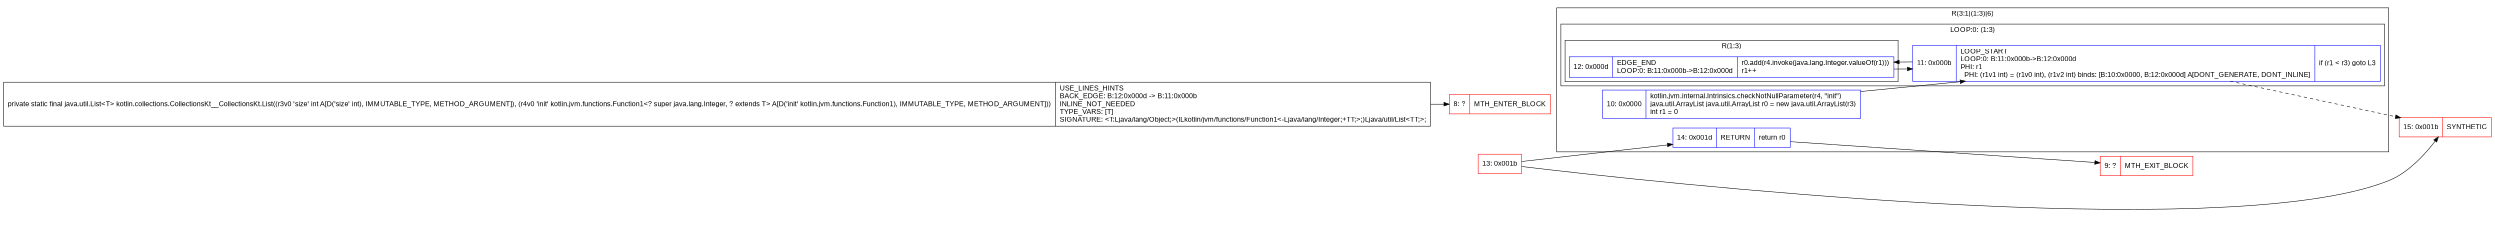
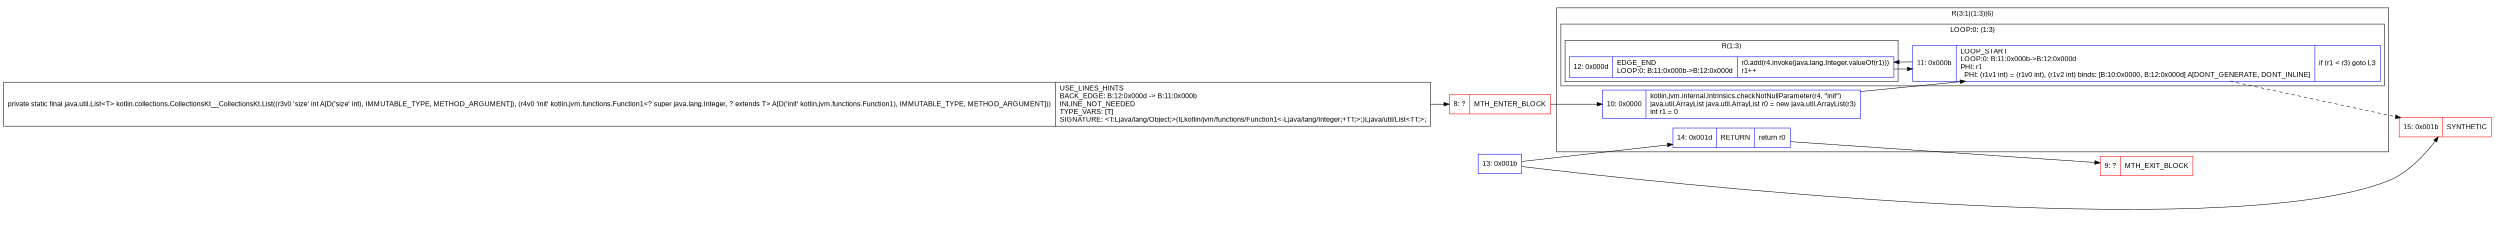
  digraph {
    fontname="Liberation Sans"
    rankdir=LR
    node [color=blue fontname="Liberation Sans" shape=record]
    edge [fontname="Liberation Sans"]
    n1 [label="{12\:\ 0x000d|EDGE_END\lLOOP:0: B:11:0x000b\-\>B:12:0x000d\l|r0.add(r4.invoke(java.lang.Integer.valueOf(r1)))\lr1++\l}"]
    n2 [label="{11\:\ 0x000b|LOOP_START\lLOOP:0: B:11:0x000b\-\>B:12:0x000d\lPHI: r1 \l  PHI: (r1v1 int) = (r1v0 int), (r1v2 int) binds: [B:10:0x0000, B:12:0x000d] A[DONT_GENERATE, DONT_INLINE]\l|if (r1 \< r3) goto L3\l}"]
    n3 [label="{10\:\ 0x0000|kotlin.jvm.internal.Intrinsics.checkNotNullParameter(r4, \"init\")\ljava.util.ArrayList java.util.ArrayList r0 = new java.util.ArrayList(r3)\lint r1 = 0\l}"]
    n4 [label="{14\:\ 0x001d|RETURN\l|return r0\l}"]
    n5 [color=red label="{15\:\ 0x001b|SYNTHETIC\l}"]
    n6 [color=red label="{9\:\ ?|MTH_EXIT_BLOCK\l}"]
    n7 [color=red label="{8\:\ ?|MTH_ENTER_BLOCK\l}"]
-   n8 [color=red label="{13\:\ 0x001b}"]
+   n8 [label="{13\:\ 0x001b}"]
    n9 [label="{private static final java.util.List\<T\> kotlin.collections.CollectionsKt__CollectionsKt.List((r3v0 'size' int A[D('size' int), IMMUTABLE_TYPE, METHOD_ARGUMENT]), (r4v0 'init' kotlin.jvm.functions.Function1\<? super java.lang.Integer, ? extends T\> A[D('init' kotlin.jvm.functions.Function1), IMMUTABLE_TYPE, METHOD_ARGUMENT]))  | USE_LINES_HINTS\lBACK_EDGE: B:12:0x000d \-\> B:11:0x000b\lINLINE_NOT_NEEDED\lTYPE_VARS: [T]\lSIGNATURE: \<T:Ljava\/lang\/Object;\>(ILkotlin\/jvm\/functions\/Function1\<\-Ljava\/lang\/Integer;+TT;\>;)Ljava\/util\/List\<TT;\>;\l}" color=""]
    subgraph cluster_1 {
      label="R(3:1|(1:3)|6)"
      n3
      n4
      subgraph cluster_2 {
        label="LOOP:0: (1:3)"
        n2
        subgraph cluster_3 {
          label="R(1:3)"
          n1
        }
      }
    }
    n1 -> n2
    n2 -> n1
    n2 -> n5 [style=dashed]
    n3 -> n2
    n4 -> n6
+   n7 -> n3
    n8 -> n4
    n8 -> n5
    n9 -> n7
  }
